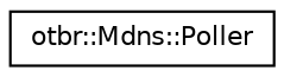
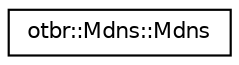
  digraph {
    rankdir=LR
-   n1 [color=black fillcolor=white fontname=Helvetica fontsize=10 height=0.2 label="otbr::Mdns::Poller" shape=record style=filled width=0.4]
+   n1 [color=black fillcolor=white fontname=Helvetica fontsize=10 height=0.2 label="otbr::Mdns::Mdns" shape=record style=filled width=0.4]
  }
